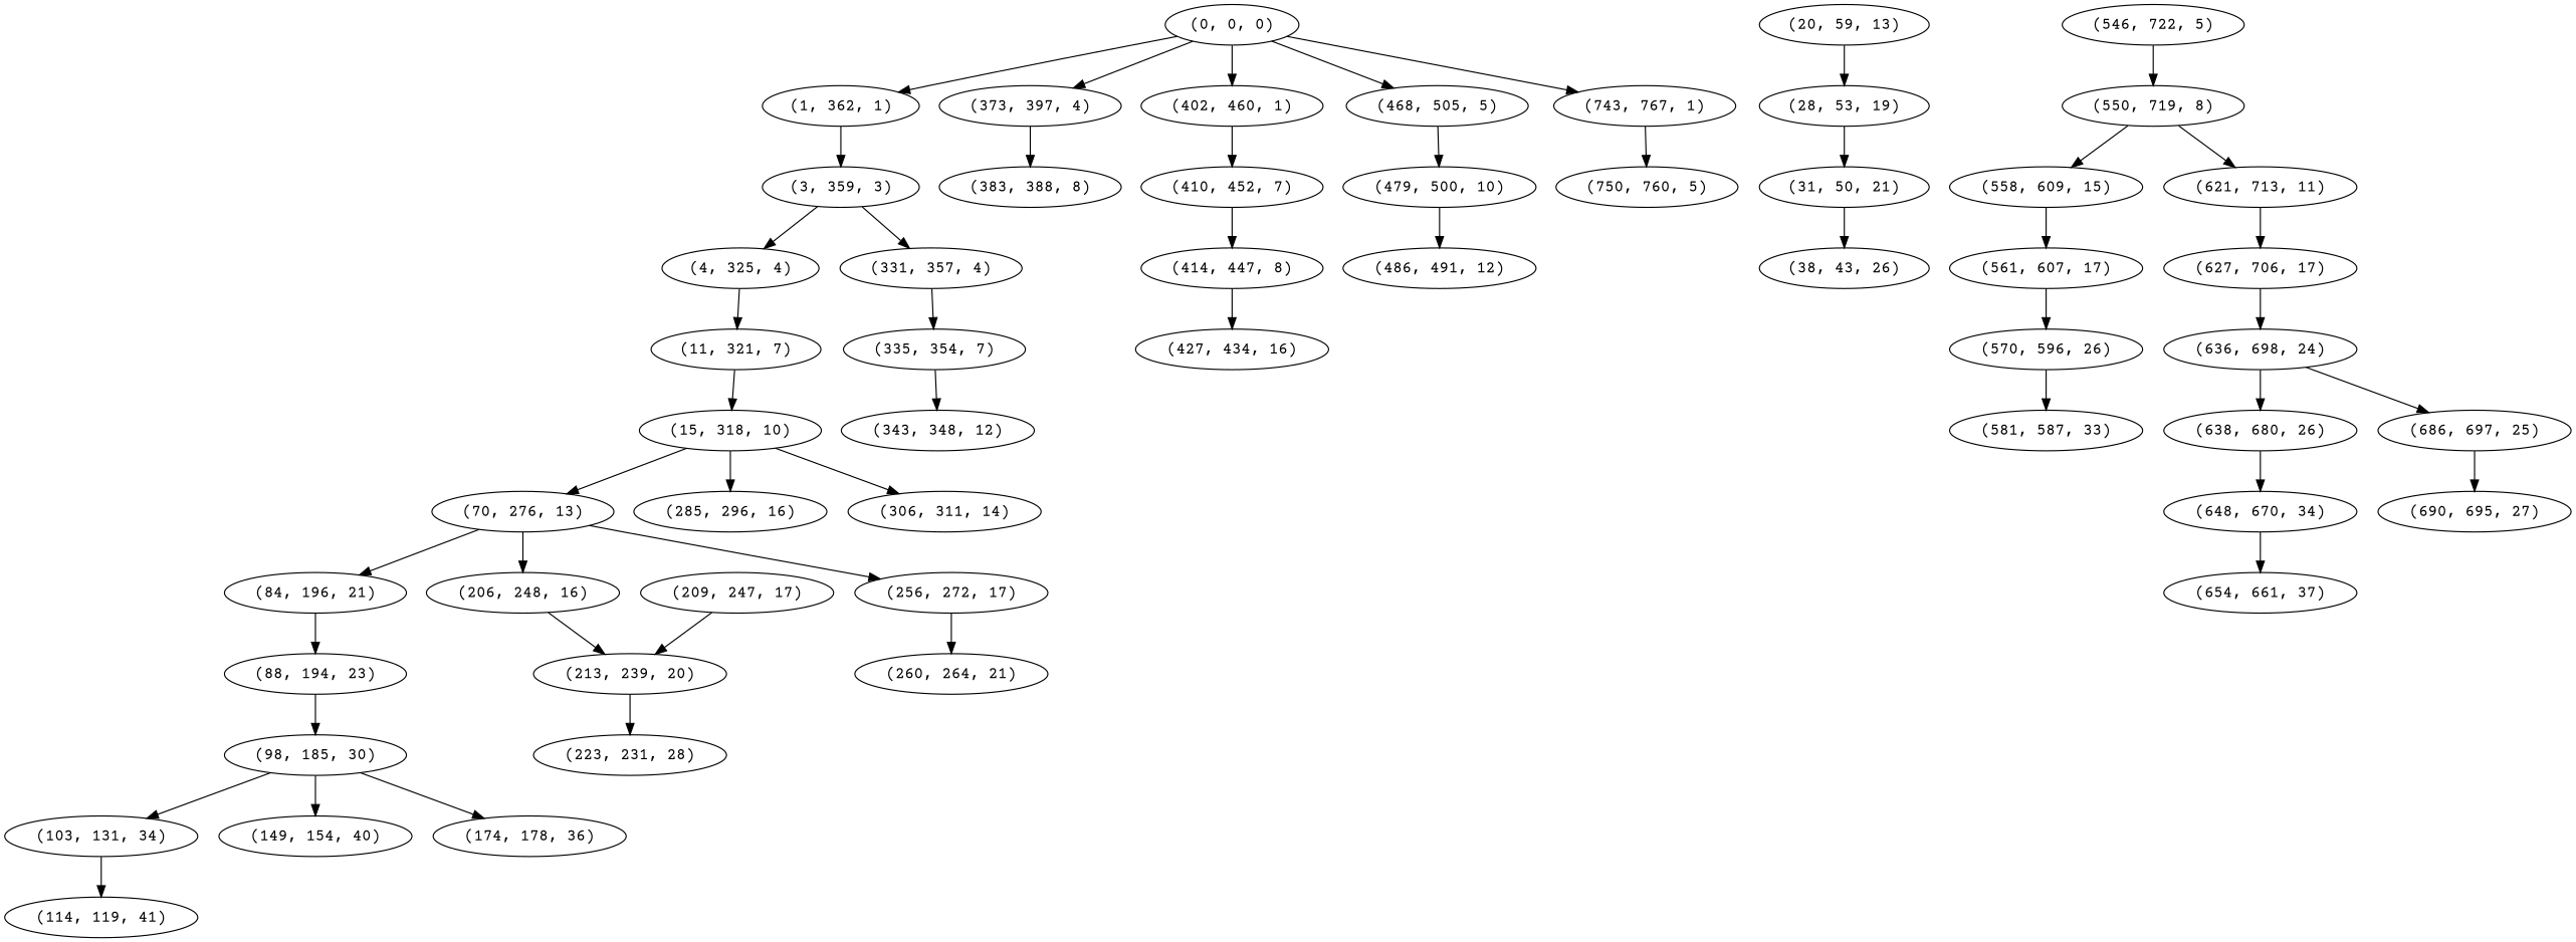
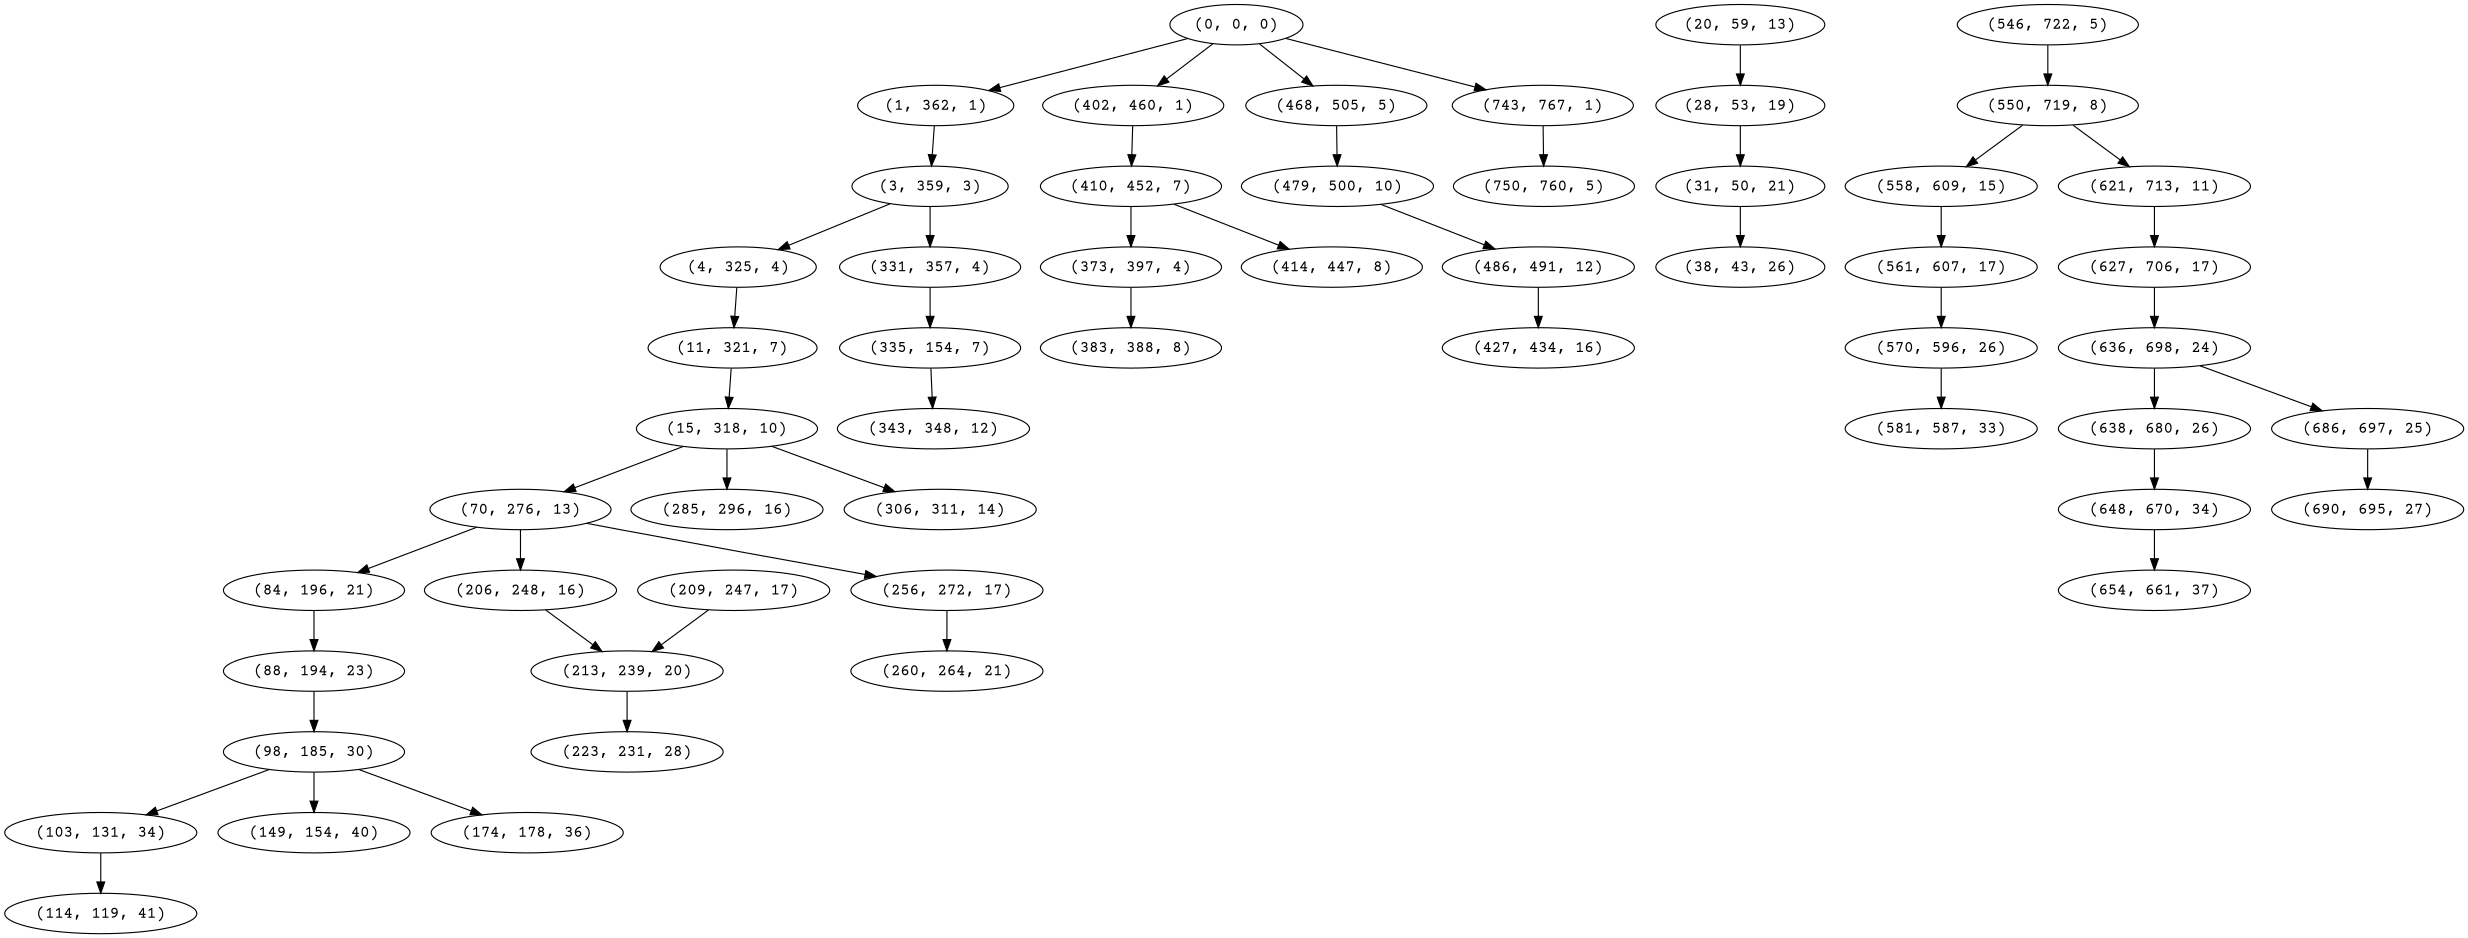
  digraph {
    fontname="Courier Prime"
    node [fontname="Courier Prime"]
    edge [fontname="Courier Prime"]
    "(0, 0, 0)"
    "(1, 362, 1)"
    "(373, 397, 4)"
    "(402, 460, 1)"
    "(468, 505, 5)"
    "(743, 767, 1)"
    "(3, 359, 3)"
    "(383, 388, 8)"
    "(410, 452, 7)"
    "(479, 500, 10)"
    "(750, 760, 5)"
    "(4, 325, 4)"
    "(331, 357, 4)"
    "(11, 321, 7)"
-   "(335, 354, 7)"
+   "(335, 354, 7)" [label="(335, 154, 7)"]
    "(15, 318, 10)"
    "(70, 276, 13)"
    "(285, 296, 16)"
    "(306, 311, 14)"
    "(20, 59, 13)"
    "(28, 53, 19)"
    "(84, 196, 21)"
    "(206, 248, 16)"
    "(256, 272, 17)"
    "(31, 50, 21)"
    "(38, 43, 26)"
    "(88, 194, 23)"
    "(213, 239, 20)"
    n29 [label="(260, 264, 21)"]
    "(98, 185, 30)"
    "(103, 131, 34)"
    "(149, 154, 40)"
    "(174, 178, 36)"
    "(114, 119, 41)"
    "(209, 247, 17)"
    "(223, 231, 28)"
    "(343, 348, 12)"
    "(414, 447, 8)"
    "(427, 434, 16)"
    "(486, 491, 12)"
    "(546, 722, 5)"
    "(550, 719, 8)"
    "(558, 609, 15)"
    "(621, 713, 11)"
    "(561, 607, 17)"
    "(627, 706, 17)"
    "(570, 596, 26)"
    "(581, 587, 33)"
    "(636, 698, 24)"
    "(638, 680, 26)"
    "(686, 697, 25)"
    "(648, 670, 34)"
    "(690, 695, 27)"
    "(654, 661, 37)"
    "(0, 0, 0)" -> "(1, 362, 1)"
-   "(0, 0, 0)" -> "(373, 397, 4)"
+   "(410, 452, 7)" -> "(373, 397, 4)"
    "(0, 0, 0)" -> "(402, 460, 1)"
    "(0, 0, 0)" -> "(468, 505, 5)"
    "(0, 0, 0)" -> "(743, 767, 1)"
    "(1, 362, 1)" -> "(3, 359, 3)"
    "(373, 397, 4)" -> "(383, 388, 8)"
    "(402, 460, 1)" -> "(410, 452, 7)"
    "(468, 505, 5)" -> "(479, 500, 10)"
    "(743, 767, 1)" -> "(750, 760, 5)"
    "(3, 359, 3)" -> "(4, 325, 4)"
    "(3, 359, 3)" -> "(331, 357, 4)"
    "(410, 452, 7)" -> "(414, 447, 8)"
    "(479, 500, 10)" -> "(486, 491, 12)"
    "(4, 325, 4)" -> "(11, 321, 7)"
    "(331, 357, 4)" -> "(335, 354, 7)"
    "(11, 321, 7)" -> "(15, 318, 10)"
    "(335, 354, 7)" -> "(343, 348, 12)"
    "(15, 318, 10)" -> "(70, 276, 13)"
    "(15, 318, 10)" -> "(285, 296, 16)"
    "(15, 318, 10)" -> "(306, 311, 14)"
    "(70, 276, 13)" -> "(84, 196, 21)"
    "(70, 276, 13)" -> "(206, 248, 16)"
    "(70, 276, 13)" -> "(256, 272, 17)"
    "(20, 59, 13)" -> "(28, 53, 19)"
    "(28, 53, 19)" -> "(31, 50, 21)"
    "(84, 196, 21)" -> "(88, 194, 23)"
    "(206, 248, 16)" -> "(213, 239, 20)"
    "(256, 272, 17)" -> n29
    "(31, 50, 21)" -> "(38, 43, 26)"
    "(88, 194, 23)" -> "(98, 185, 30)"
    "(213, 239, 20)" -> "(223, 231, 28)"
    "(98, 185, 30)" -> "(103, 131, 34)"
    "(98, 185, 30)" -> "(149, 154, 40)"
    "(98, 185, 30)" -> "(174, 178, 36)"
    "(103, 131, 34)" -> "(114, 119, 41)"
    "(209, 247, 17)" -> "(213, 239, 20)"
-   "(414, 447, 8)" -> "(427, 434, 16)"
+   "(486, 491, 12)" -> "(427, 434, 16)"
    "(546, 722, 5)" -> "(550, 719, 8)"
    "(550, 719, 8)" -> "(558, 609, 15)"
    "(550, 719, 8)" -> "(621, 713, 11)"
    "(558, 609, 15)" -> "(561, 607, 17)"
    "(621, 713, 11)" -> "(627, 706, 17)"
    "(561, 607, 17)" -> "(570, 596, 26)"
    "(627, 706, 17)" -> "(636, 698, 24)"
    "(570, 596, 26)" -> "(581, 587, 33)"
    "(636, 698, 24)" -> "(638, 680, 26)"
    "(636, 698, 24)" -> "(686, 697, 25)"
    "(638, 680, 26)" -> "(648, 670, 34)"
    "(686, 697, 25)" -> "(690, 695, 27)"
    "(648, 670, 34)" -> "(654, 661, 37)"
  }
